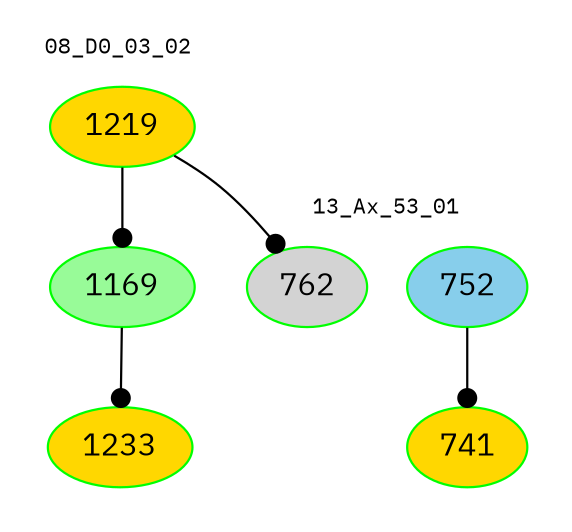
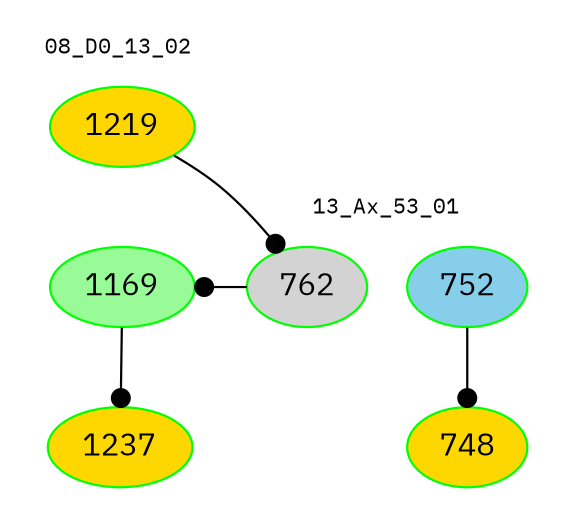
  digraph {
    fontname="IBM Plex Mono"
    node [color=green fillcolor=gold fontname="IBM Plex Mono" style=filled]
    edge [arrowhead=dot color=black fontname="IBM Plex Mono"]
    n1 [fillcolor=skyblue label=752]
-   n2 [label=741]
+   n2 [label=748]
    n3 [fillcolor=lightgrey label=762]
    n4 [label=1219]
    n5 [fillcolor=palegreen label=1169]
-   n6 [label=1233]
+   n6 [label=1237]
    subgraph cluster_1 {
      color=white
      fontsize=10
      label="13_Ax_53_01"
      n1
      n2
      n3
    }
    subgraph cluster_2 {
      color=white
      fontsize=10
-     label="08_D0_03_02"
+     label="08_D0_13_02"
      n4
      n5
      n6
    }
    n1 -> n2
    n4 -> n3
-   n4 -> n5
+   n3 -> n5
    n5 -> n6
  }
